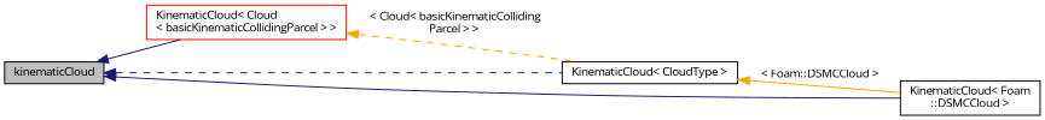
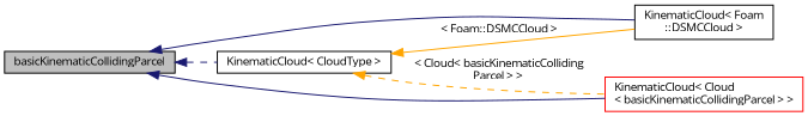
  digraph {
    fontname="Open Sans"
    rankdir=LR
    node [color=black fontname="Open Sans" fontsize=10 shape=record]
    edge [color=midnightblue dir=back fontname="Open Sans" fontsize=10 labelfontname=Helvetica labelfontsize=10 style=solid]
-   n1 [fillcolor=grey75 fontcolor=black height=0.2 label=kinematicCloud style=filled width=0.4]
+   n1 [fillcolor=grey75 fontcolor=black height=0.2 label=basicKinematicCollidingParcel style=filled width=0.4]
    n2 [height=0.2 label="KinematicCloud\< CloudType \>" width=0.4]
    n3 [height=0.2 label="KinematicCloud\< Foam\l::DSMCCloud \>" width=0.4]
    n4 [color=red height=0.2 label="KinematicCloud\< Cloud\l\< basicKinematicCollidingParcel \> \>" width=0.4]
    n1 -> n2 [style=dashed]
    n1 -> n3
    n1 -> n4
    n2 -> n3 [color=orange label=" \< Foam::DSMCCloud \>"]
-   n4 -> n2 [color=orange label=" \< Cloud\< basicKinematicColliding\lParcel \> \>" style=dashed]
+   n2 -> n4 [color=orange label=" \< Cloud\< basicKinematicColliding\lParcel \> \>" style=dashed]
  }
